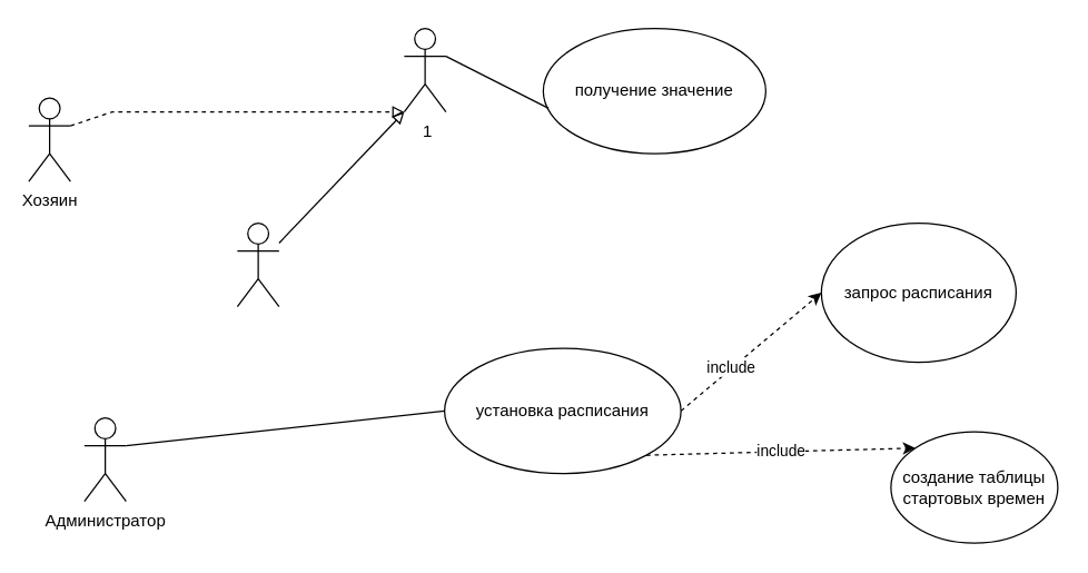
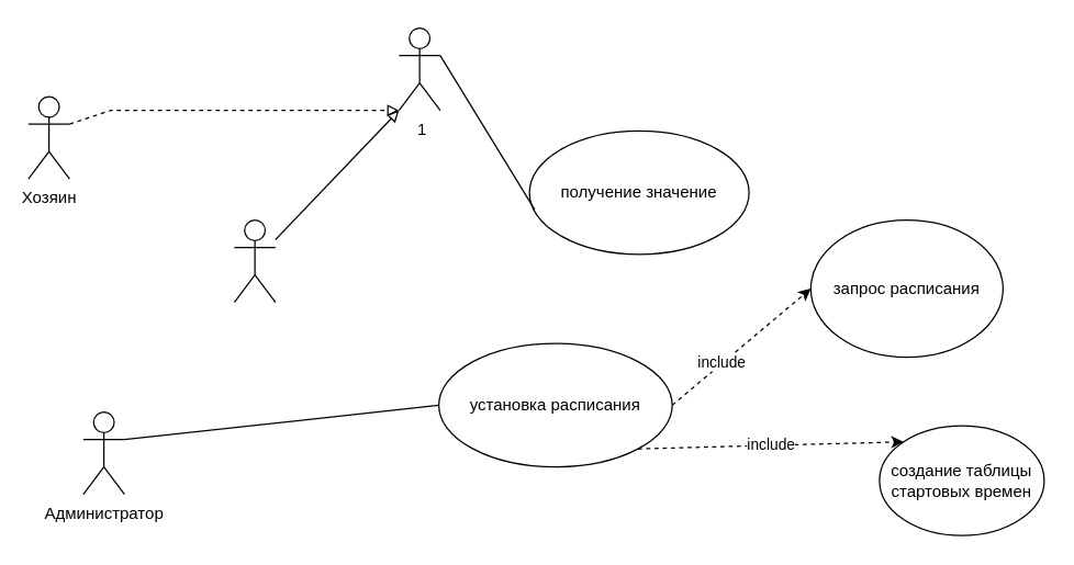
  <mxCell id="0" />
  <mxCell id="1" parent="0" />
  <mxCell id="2" style="rounded=0;orthogonalLoop=1;jettySize=auto;html=1;exitX=1;exitY=0.333;exitDx=0;exitDy=0;exitPerimeter=0;endArrow=block;endFill=0;entryX=0;entryY=1;entryDx=0;entryDy=0;entryPerimeter=0;dashed=1;" parent="1" source="3" target="8" edge="1"><mxGeometry relative="1" as="geometry"><mxPoint x="260" y="300" as="targetPoint" /><Array as="points"><mxPoint x="80" y="80" /></Array></mxGeometry></mxCell>
  <mxCell id="3" value="Хозяин" style="shape=umlActor;verticalLabelPosition=bottom;verticalAlign=top;html=1;" parent="1" vertex="1"><mxGeometry x="20" y="70" width="30" height="60" as="geometry" /></mxCell>
  <mxCell id="4" style="rounded=0;orthogonalLoop=1;jettySize=auto;html=1;endArrow=block;endFill=0;entryX=0;entryY=1;entryDx=0;entryDy=0;entryPerimeter=0;" parent="1" source="5" target="8" edge="1"><mxGeometry relative="1" as="geometry" /></mxCell>
  <mxCell id="5" value="" style="shape=umlActor;verticalLabelPosition=bottom;verticalAlign=top;html=1;" parent="1" vertex="1"><mxGeometry x="170" y="160" width="30" height="60" as="geometry" /></mxCell>
- <mxCell id="6" value="получение значение" style="ellipse;whiteSpace=wrap;html=1;" parent="1" vertex="1"><mxGeometry x="390" y="20" width="160" height="90" as="geometry" /></mxCell>
+ <mxCell id="6" value="получение значение" style="ellipse;whiteSpace=wrap;html=1;" parent="1" vertex="1"><mxGeometry x="385" y="95" width="160" height="90" as="geometry" /></mxCell>
  <mxCell id="7" style="rounded=0;orthogonalLoop=1;jettySize=auto;html=1;exitX=1;exitY=0.333;exitDx=0;exitDy=0;exitPerimeter=0;entryX=0.024;entryY=0.638;entryDx=0;entryDy=0;entryPerimeter=0;endArrow=none;endFill=0;" parent="1" source="8" target="6" edge="1"><mxGeometry relative="1" as="geometry" /></mxCell>
  <mxCell id="8" value="&amp;nbsp;1" style="shape=umlActor;verticalLabelPosition=bottom;verticalAlign=top;html=1;" parent="1" vertex="1"><mxGeometry x="290" y="20" width="30" height="60" as="geometry" /></mxCell>
  <mxCell id="9" style="rounded=0;orthogonalLoop=1;jettySize=auto;html=1;exitX=1;exitY=0.333;exitDx=0;exitDy=0;exitPerimeter=0;entryX=0;entryY=0.5;entryDx=0;entryDy=0;endArrow=none;endFill=0;" parent="1" source="10" target="14" edge="1"><mxGeometry relative="1" as="geometry" /></mxCell>
  <mxCell id="10" value="Администратор" style="shape=umlActor;verticalLabelPosition=bottom;verticalAlign=top;html=1;" parent="1" vertex="1"><mxGeometry x="60" y="300" width="30" height="60" as="geometry" /></mxCell>
  <mxCell id="11" style="rounded=0;orthogonalLoop=1;jettySize=auto;html=1;exitX=1;exitY=0.5;exitDx=0;exitDy=0;entryX=0;entryY=0.5;entryDx=0;entryDy=0;startArrow=none;startFill=0;dashed=1;" parent="1" source="14" target="15" edge="1"><mxGeometry relative="1" as="geometry" /></mxCell>
  <mxCell id="12" value="include" style="edgeLabel;html=1;align=center;verticalAlign=middle;resizable=0;points=[];" parent="11" connectable="0" vertex="1"><mxGeometry x="-0.285" y="1" relative="1" as="geometry"><mxPoint as="offset" /></mxGeometry></mxCell>
  <mxCell id="13" value="include" style="rounded=0;orthogonalLoop=1;jettySize=auto;html=1;exitX=1;exitY=1;exitDx=0;exitDy=0;entryX=0;entryY=0;entryDx=0;entryDy=0;dashed=1;" parent="1" source="14" target="16" edge="1"><mxGeometry relative="1" as="geometry" /></mxCell>
  <mxCell id="14" value="установка расписания" style="ellipse;whiteSpace=wrap;html=1;" parent="1" vertex="1"><mxGeometry x="319" y="250" width="170" height="90" as="geometry" /></mxCell>
  <mxCell id="15" value="запрос расписания" style="ellipse;whiteSpace=wrap;html=1;" parent="1" vertex="1"><mxGeometry x="590" y="160" width="140" height="100" as="geometry" /></mxCell>
  <mxCell id="16" value="создание таблицы стартовых времен" style="ellipse;whiteSpace=wrap;html=1;" parent="1" vertex="1"><mxGeometry x="640" y="310" width="120" height="80" as="geometry" /></mxCell>
